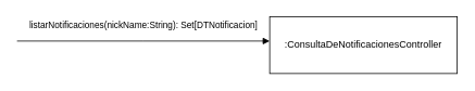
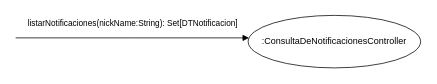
  <mxCell id="0" />
  <mxCell id="1" parent="0" />
  <mxCell id="2" value="listarNotificaciones(nickName:String): Set[DTNotificacion]" style="html=1;verticalAlign=bottom;endArrow=block;edgeStyle=elbowEdgeStyle;elbow=vertical;curved=0;rounded=0;" edge="1" parent="1" target="3"><mxGeometry y="10" width="80" relative="1" as="geometry"><mxPoint x="20" y="50" as="sourcePoint" /><mxPoint x="230" y="70" as="targetPoint" /><mxPoint as="offset" /></mxGeometry></mxCell>
- <mxCell id="3" value=":ConsultaDeNotificacionesController" style="html=1;whiteSpace=wrap;" vertex="1" parent="1"><mxGeometry x="330" y="20" width="230" height="70" as="geometry" /></mxCell>
+ <mxCell id="3" value=":ConsultaDeNotificacionesController" style="ellipse;html=1;whiteSpace=wrap;" vertex="1" parent="1"><mxGeometry x="330" y="20" width="230" height="70" as="geometry" /></mxCell>
